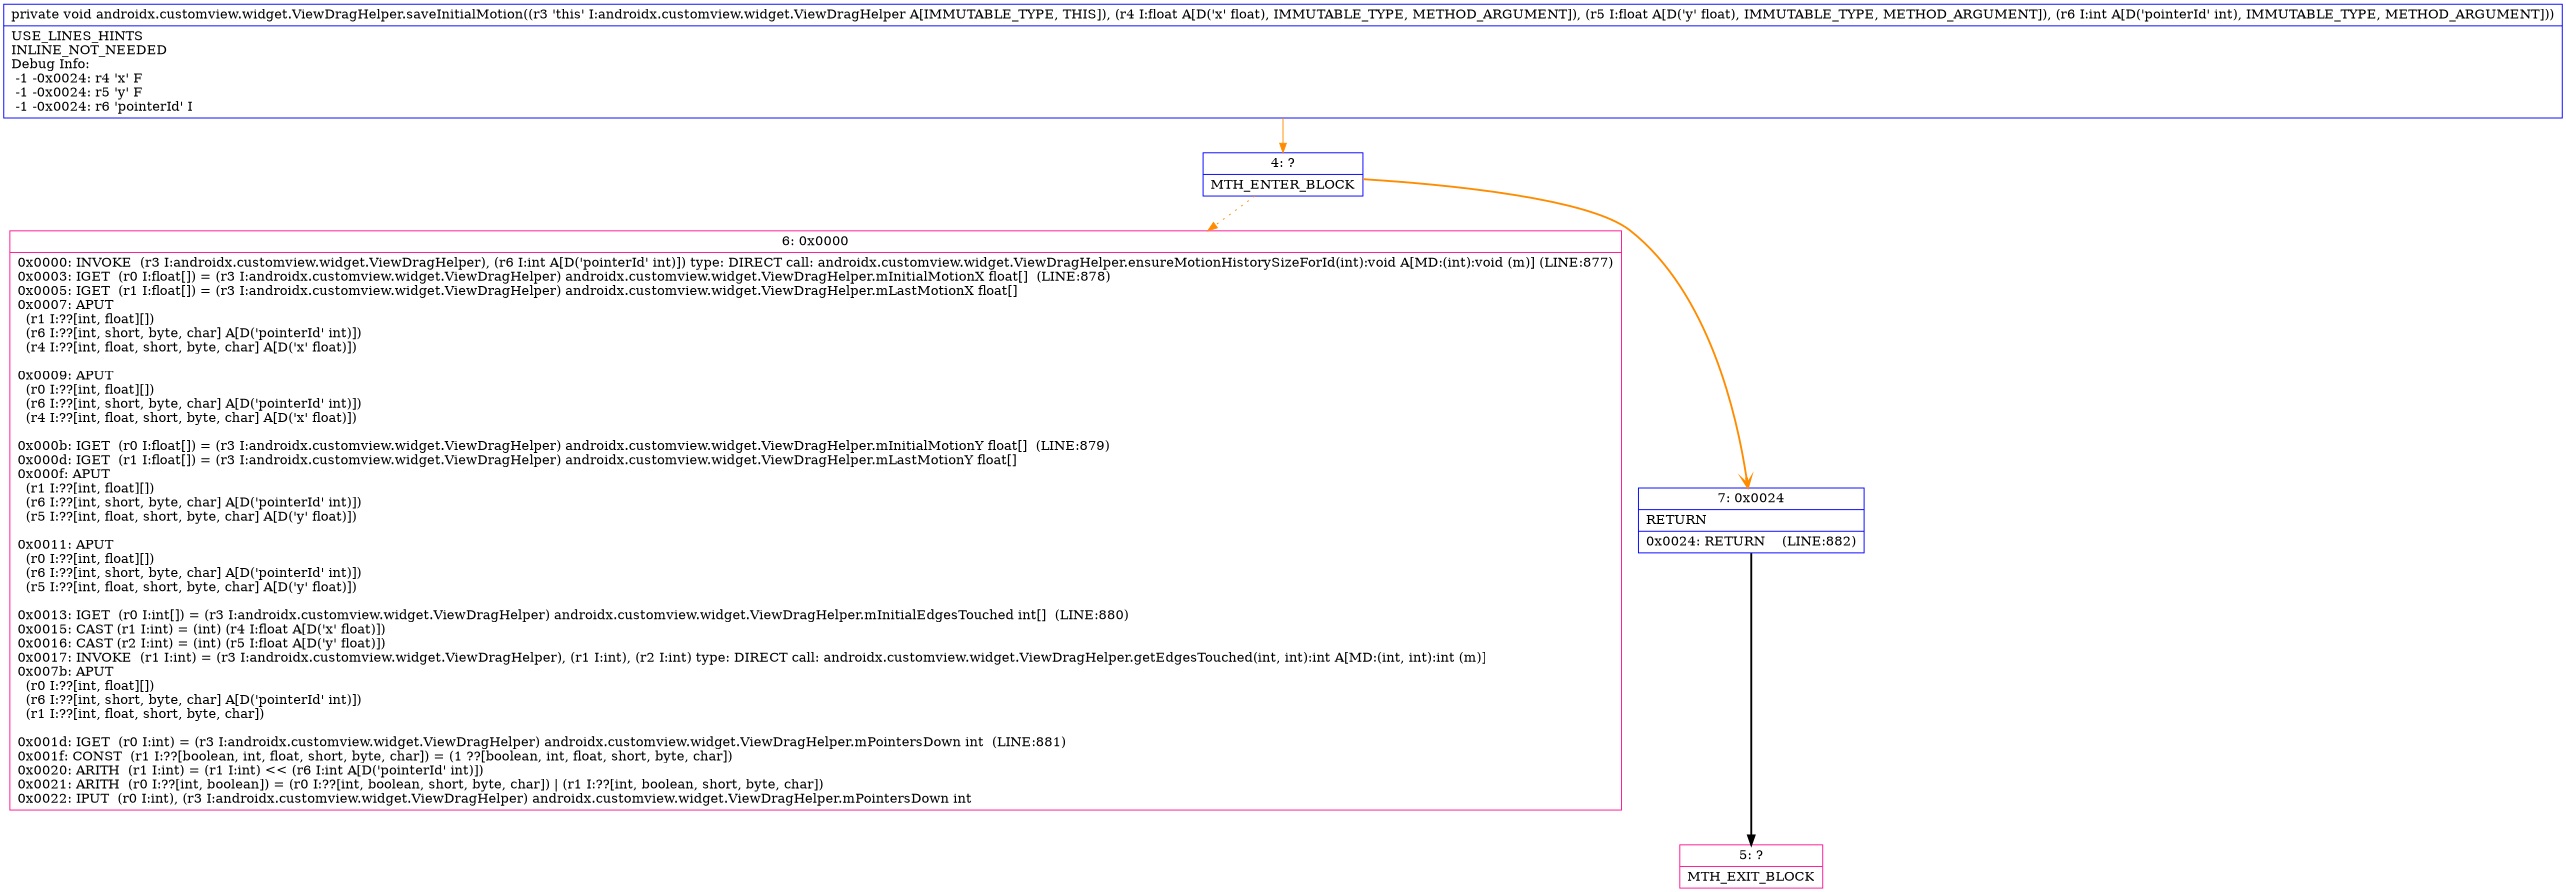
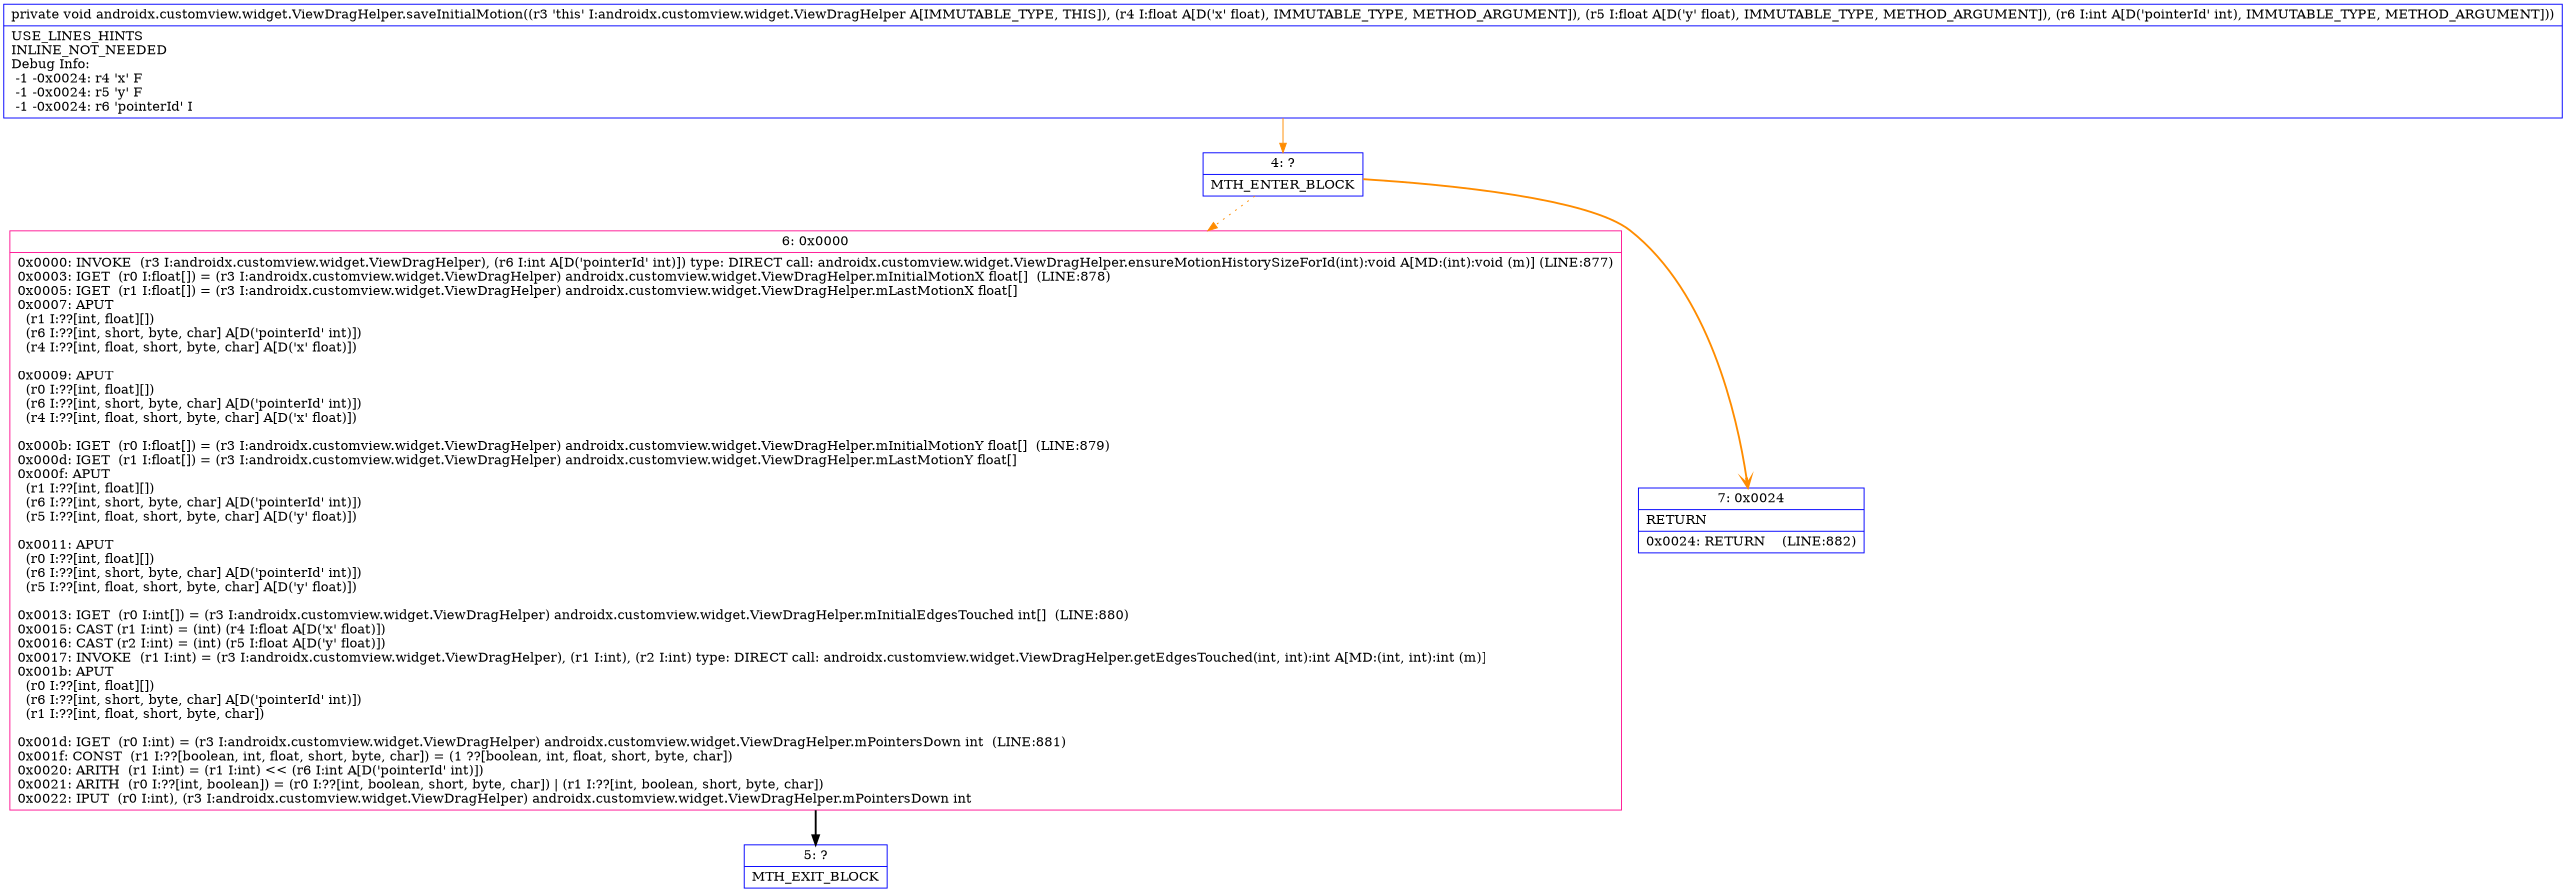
  digraph {
    node [color=blue shape=record]
    edge [arrowhead=normal color=darkorange style=bold]
    n1 [label="{4\:\ ?|MTH_ENTER_BLOCK\l}"]
-   n2 [color=deeppink label="{6\:\ 0x0000|0x0000: INVOKE  (r3 I:androidx.customview.widget.ViewDragHelper), (r6 I:int A[D('pointerId' int)]) type: DIRECT call: androidx.customview.widget.ViewDragHelper.ensureMotionHistorySizeForId(int):void A[MD:(int):void (m)] (LINE:877)\l0x0003: IGET  (r0 I:float[]) = (r3 I:androidx.customview.widget.ViewDragHelper) androidx.customview.widget.ViewDragHelper.mInitialMotionX float[]  (LINE:878)\l0x0005: IGET  (r1 I:float[]) = (r3 I:androidx.customview.widget.ViewDragHelper) androidx.customview.widget.ViewDragHelper.mLastMotionX float[] \l0x0007: APUT  \l  (r1 I:??[int, float][])\l  (r6 I:??[int, short, byte, char] A[D('pointerId' int)])\l  (r4 I:??[int, float, short, byte, char] A[D('x' float)])\l \l0x0009: APUT  \l  (r0 I:??[int, float][])\l  (r6 I:??[int, short, byte, char] A[D('pointerId' int)])\l  (r4 I:??[int, float, short, byte, char] A[D('x' float)])\l \l0x000b: IGET  (r0 I:float[]) = (r3 I:androidx.customview.widget.ViewDragHelper) androidx.customview.widget.ViewDragHelper.mInitialMotionY float[]  (LINE:879)\l0x000d: IGET  (r1 I:float[]) = (r3 I:androidx.customview.widget.ViewDragHelper) androidx.customview.widget.ViewDragHelper.mLastMotionY float[] \l0x000f: APUT  \l  (r1 I:??[int, float][])\l  (r6 I:??[int, short, byte, char] A[D('pointerId' int)])\l  (r5 I:??[int, float, short, byte, char] A[D('y' float)])\l \l0x0011: APUT  \l  (r0 I:??[int, float][])\l  (r6 I:??[int, short, byte, char] A[D('pointerId' int)])\l  (r5 I:??[int, float, short, byte, char] A[D('y' float)])\l \l0x0013: IGET  (r0 I:int[]) = (r3 I:androidx.customview.widget.ViewDragHelper) androidx.customview.widget.ViewDragHelper.mInitialEdgesTouched int[]  (LINE:880)\l0x0015: CAST (r1 I:int) = (int) (r4 I:float A[D('x' float)]) \l0x0016: CAST (r2 I:int) = (int) (r5 I:float A[D('y' float)]) \l0x0017: INVOKE  (r1 I:int) = (r3 I:androidx.customview.widget.ViewDragHelper), (r1 I:int), (r2 I:int) type: DIRECT call: androidx.customview.widget.ViewDragHelper.getEdgesTouched(int, int):int A[MD:(int, int):int (m)]\l0x007b: APUT  \l  (r0 I:??[int, float][])\l  (r6 I:??[int, short, byte, char] A[D('pointerId' int)])\l  (r1 I:??[int, float, short, byte, char])\l \l0x001d: IGET  (r0 I:int) = (r3 I:androidx.customview.widget.ViewDragHelper) androidx.customview.widget.ViewDragHelper.mPointersDown int  (LINE:881)\l0x001f: CONST  (r1 I:??[boolean, int, float, short, byte, char]) = (1 ??[boolean, int, float, short, byte, char]) \l0x0020: ARITH  (r1 I:int) = (r1 I:int) \<\< (r6 I:int A[D('pointerId' int)]) \l0x0021: ARITH  (r0 I:??[int, boolean]) = (r0 I:??[int, boolean, short, byte, char]) \| (r1 I:??[int, boolean, short, byte, char]) \l0x0022: IPUT  (r0 I:int), (r3 I:androidx.customview.widget.ViewDragHelper) androidx.customview.widget.ViewDragHelper.mPointersDown int \l}"]
+   n2 [color=deeppink label="{6\:\ 0x0000|0x0000: INVOKE  (r3 I:androidx.customview.widget.ViewDragHelper), (r6 I:int A[D('pointerId' int)]) type: DIRECT call: androidx.customview.widget.ViewDragHelper.ensureMotionHistorySizeForId(int):void A[MD:(int):void (m)] (LINE:877)\l0x0003: IGET  (r0 I:float[]) = (r3 I:androidx.customview.widget.ViewDragHelper) androidx.customview.widget.ViewDragHelper.mInitialMotionX float[]  (LINE:878)\l0x0005: IGET  (r1 I:float[]) = (r3 I:androidx.customview.widget.ViewDragHelper) androidx.customview.widget.ViewDragHelper.mLastMotionX float[] \l0x0007: APUT  \l  (r1 I:??[int, float][])\l  (r6 I:??[int, short, byte, char] A[D('pointerId' int)])\l  (r4 I:??[int, float, short, byte, char] A[D('x' float)])\l \l0x0009: APUT  \l  (r0 I:??[int, float][])\l  (r6 I:??[int, short, byte, char] A[D('pointerId' int)])\l  (r4 I:??[int, float, short, byte, char] A[D('x' float)])\l \l0x000b: IGET  (r0 I:float[]) = (r3 I:androidx.customview.widget.ViewDragHelper) androidx.customview.widget.ViewDragHelper.mInitialMotionY float[]  (LINE:879)\l0x000d: IGET  (r1 I:float[]) = (r3 I:androidx.customview.widget.ViewDragHelper) androidx.customview.widget.ViewDragHelper.mLastMotionY float[] \l0x000f: APUT  \l  (r1 I:??[int, float][])\l  (r6 I:??[int, short, byte, char] A[D('pointerId' int)])\l  (r5 I:??[int, float, short, byte, char] A[D('y' float)])\l \l0x0011: APUT  \l  (r0 I:??[int, float][])\l  (r6 I:??[int, short, byte, char] A[D('pointerId' int)])\l  (r5 I:??[int, float, short, byte, char] A[D('y' float)])\l \l0x0013: IGET  (r0 I:int[]) = (r3 I:androidx.customview.widget.ViewDragHelper) androidx.customview.widget.ViewDragHelper.mInitialEdgesTouched int[]  (LINE:880)\l0x0015: CAST (r1 I:int) = (int) (r4 I:float A[D('x' float)]) \l0x0016: CAST (r2 I:int) = (int) (r5 I:float A[D('y' float)]) \l0x0017: INVOKE  (r1 I:int) = (r3 I:androidx.customview.widget.ViewDragHelper), (r1 I:int), (r2 I:int) type: DIRECT call: androidx.customview.widget.ViewDragHelper.getEdgesTouched(int, int):int A[MD:(int, int):int (m)]\l0x001b: APUT  \l  (r0 I:??[int, float][])\l  (r6 I:??[int, short, byte, char] A[D('pointerId' int)])\l  (r1 I:??[int, float, short, byte, char])\l \l0x001d: IGET  (r0 I:int) = (r3 I:androidx.customview.widget.ViewDragHelper) androidx.customview.widget.ViewDragHelper.mPointersDown int  (LINE:881)\l0x001f: CONST  (r1 I:??[boolean, int, float, short, byte, char]) = (1 ??[boolean, int, float, short, byte, char]) \l0x0020: ARITH  (r1 I:int) = (r1 I:int) \<\< (r6 I:int A[D('pointerId' int)]) \l0x0021: ARITH  (r0 I:??[int, boolean]) = (r0 I:??[int, boolean, short, byte, char]) \| (r1 I:??[int, boolean, short, byte, char]) \l0x0022: IPUT  (r0 I:int), (r3 I:androidx.customview.widget.ViewDragHelper) androidx.customview.widget.ViewDragHelper.mPointersDown int \l}"]
    n3 [label="{7\:\ 0x0024|RETURN\l|0x0024: RETURN    (LINE:882)\l}"]
-   n4 [color=deeppink label="{5\:\ ?|MTH_EXIT_BLOCK\l}"]
+   n4 [label="{5\:\ ?|MTH_EXIT_BLOCK\l}"]
    n5 [label="{private void androidx.customview.widget.ViewDragHelper.saveInitialMotion((r3 'this' I:androidx.customview.widget.ViewDragHelper A[IMMUTABLE_TYPE, THIS]), (r4 I:float A[D('x' float), IMMUTABLE_TYPE, METHOD_ARGUMENT]), (r5 I:float A[D('y' float), IMMUTABLE_TYPE, METHOD_ARGUMENT]), (r6 I:int A[D('pointerId' int), IMMUTABLE_TYPE, METHOD_ARGUMENT]))  | USE_LINES_HINTS\lINLINE_NOT_NEEDED\lDebug Info:\l  \-1 \-0x0024: r4 'x' F\l  \-1 \-0x0024: r5 'y' F\l  \-1 \-0x0024: r6 'pointerId' I\l}"]
    n1 -> n2 [style=dotted]
    n1 -> n3 [arrowhead=vee]
-   n3 -> n4 [color=black]
+   n2 -> n4 [color=black]
    n5 -> n1 [style=solid]
  }
